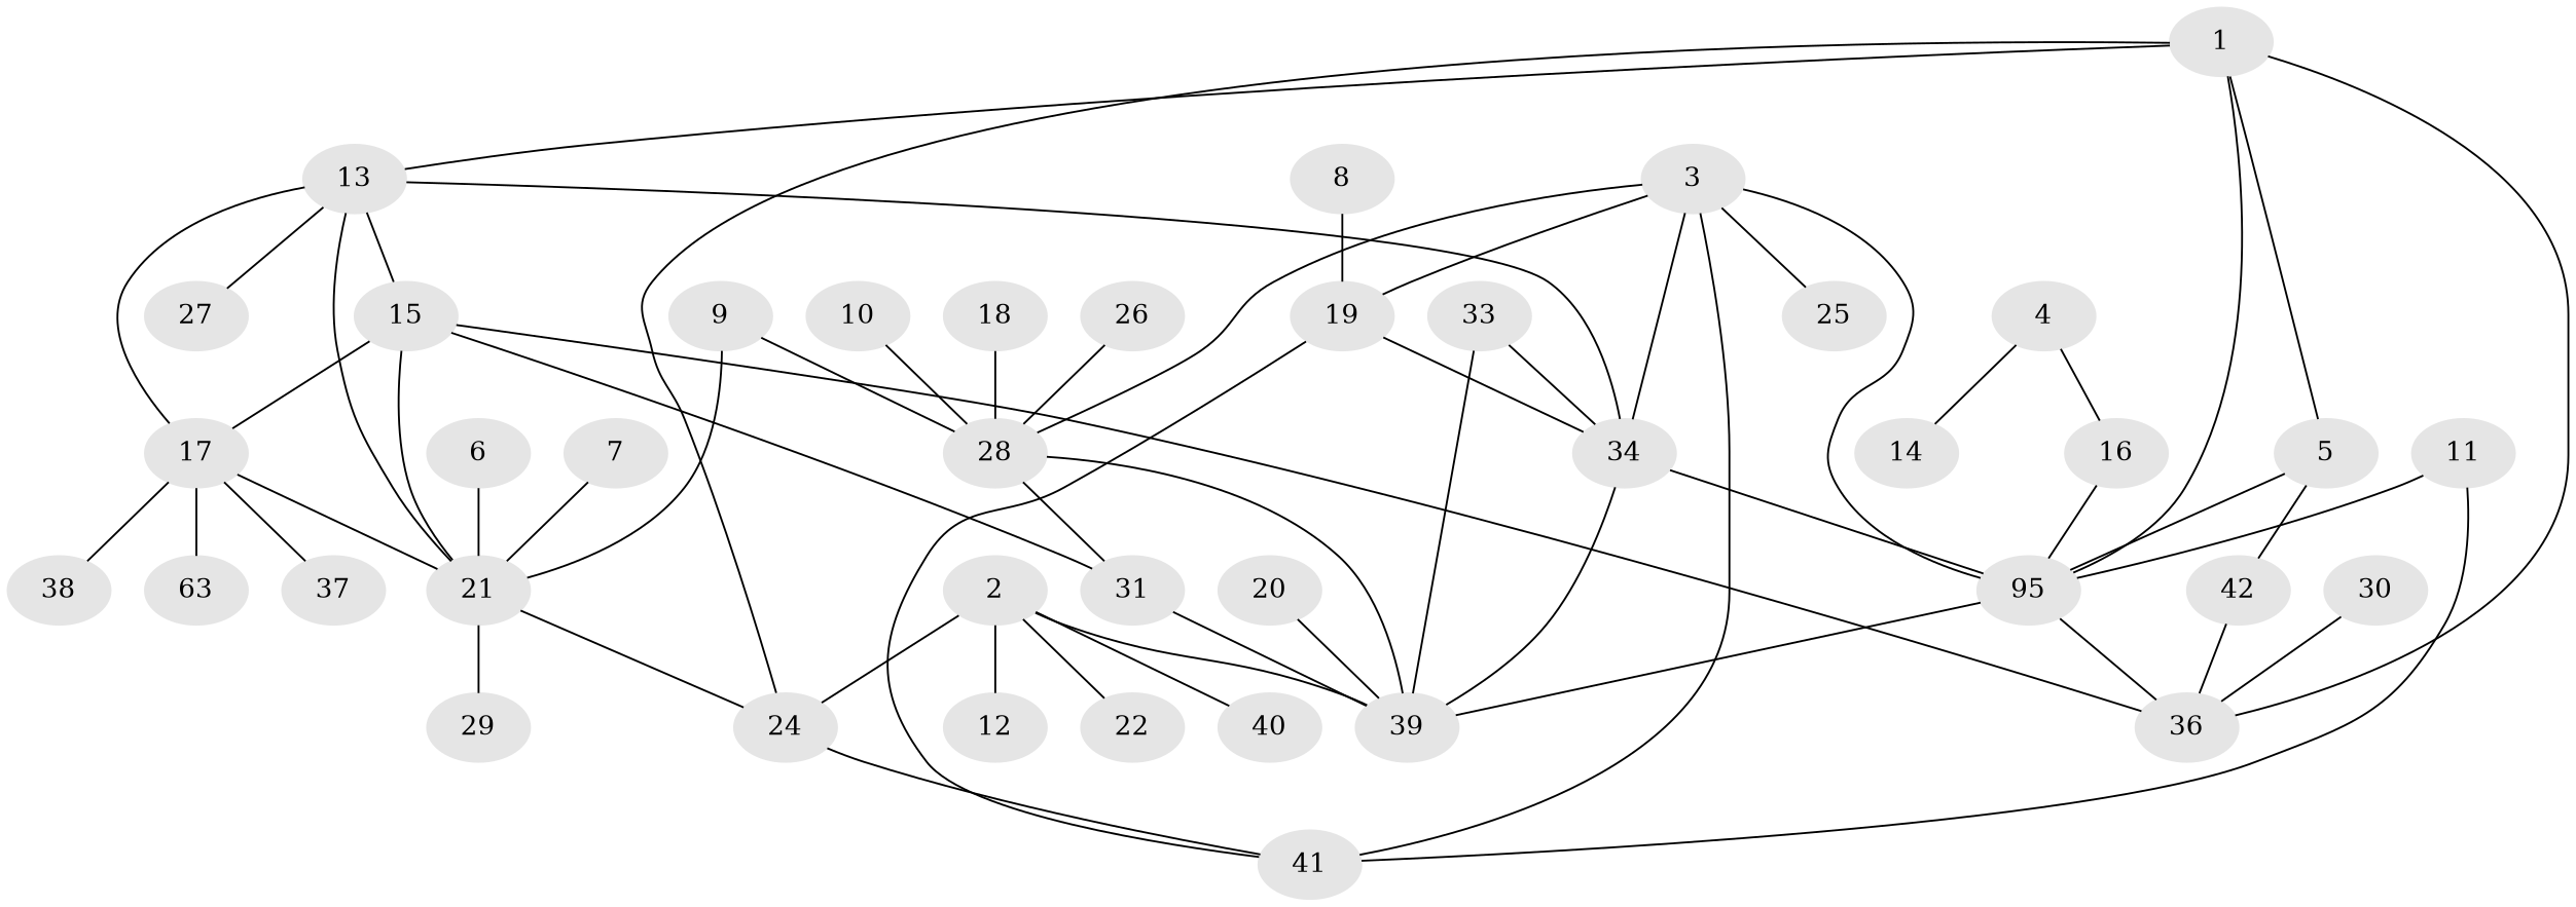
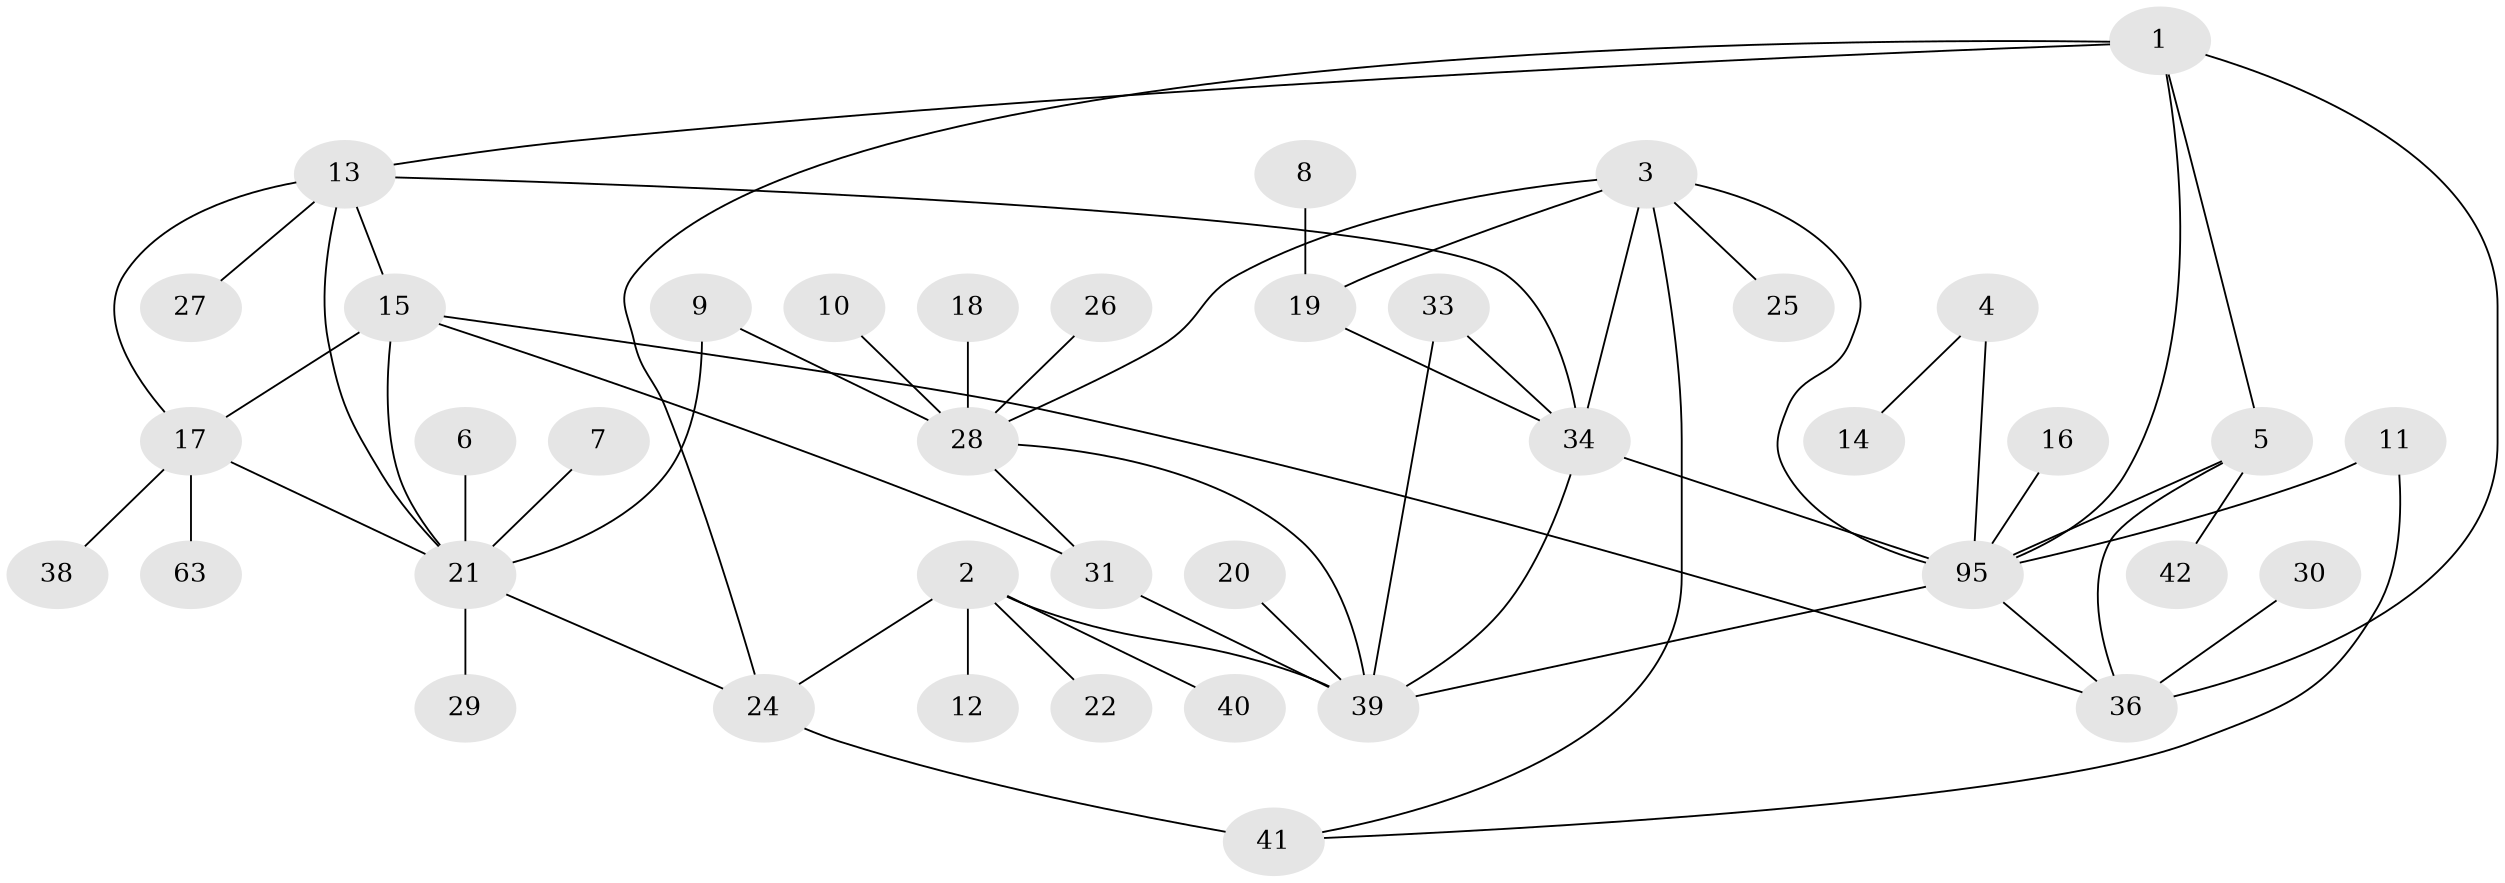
  graph {
    node [color=gray90 style=filled]
    edge [weight=1.0]
    1
    5
    13
    24
    n5 [label=95]
    36
    42
    34
    21
    15
    17
    27
    41
    39
    2
    12
    22
    40
    3
    19
    25
    28
    31
    4
    14
    6
    29
    7
    8
    9
    10
    11
    n33 [label=63]
-   37
    38
    16
    18
    20
    26
    30
    33
    1 -- 5
    1 -- 13
    1 -- 24
    1 -- n5
    1 -- 36
    5 -- n5
-   42 -- 36
+   5 -- 36
    5 -- 42
    13 -- 34
    13 -- 21
    13 -- 15
    13 -- 17
    13 -- 27
    24 -- 41
    n5 -- 36
    n5 -- 39
    34 -- n5
    34 -- 39
    21 -- 24
    21 -- 29
    15 -- 36
    15 -- 21
    15 -- 17
    15 -- 31
    17 -- 21
    17 -- n33
-   17 -- 37
    17 -- 38
    2 -- 24 [weight=4.0]
    2 -- 39
    2 -- 12
    2 -- 22
    2 -- 40
    3 -- n5
    3 -- 34
    3 -- 41
    3 -- 19
    3 -- 25
    3 -- 28
    19 -- 34
-   19 -- 41
    28 -- 39 [weight=2.0]
    28 -- 31
    31 -- 39 [weight=2.0]
-   4 -- 16
+   4 -- n5
    4 -- 14
    6 -- 21
    7 -- 21
    8 -- 19
    9 -- 21
    9 -- 28
    10 -- 28
    11 -- n5
    11 -- 41
    16 -- n5
    18 -- 28
    20 -- 39
    26 -- 28
    30 -- 36
    33 -- 34
    33 -- 39
  }
